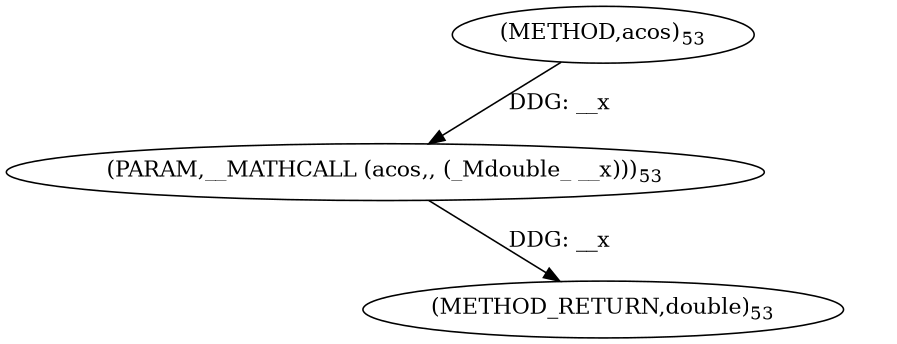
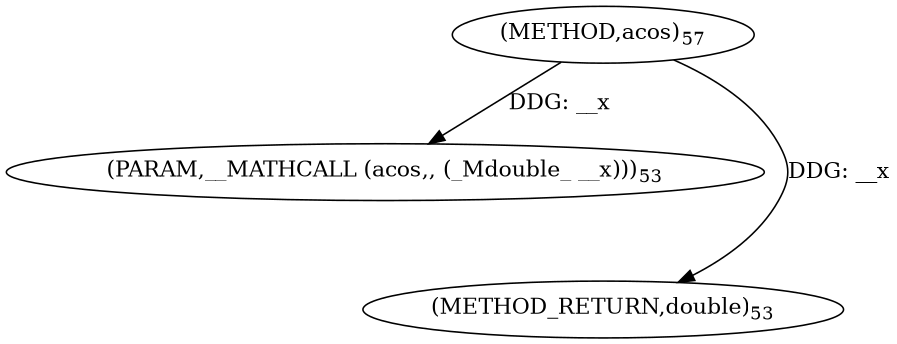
  digraph {
-   n1 [label=<(METHOD,acos)<SUB>53</SUB>>]
+   n1 [label=<(METHOD,acos)<SUB>57</SUB>>]
    n2 [label=<(PARAM,__MATHCALL (acos,, (_Mdouble_ __x)))<SUB>53</SUB>>]
    n3 [label=<(METHOD_RETURN,double)<SUB>53</SUB>>]
    n1 -> n2 [label="DDG: __x"]
-   n2 -> n3 [label="DDG: __x"]
+   n1 -> n3 [label="DDG: __x"]
  }
